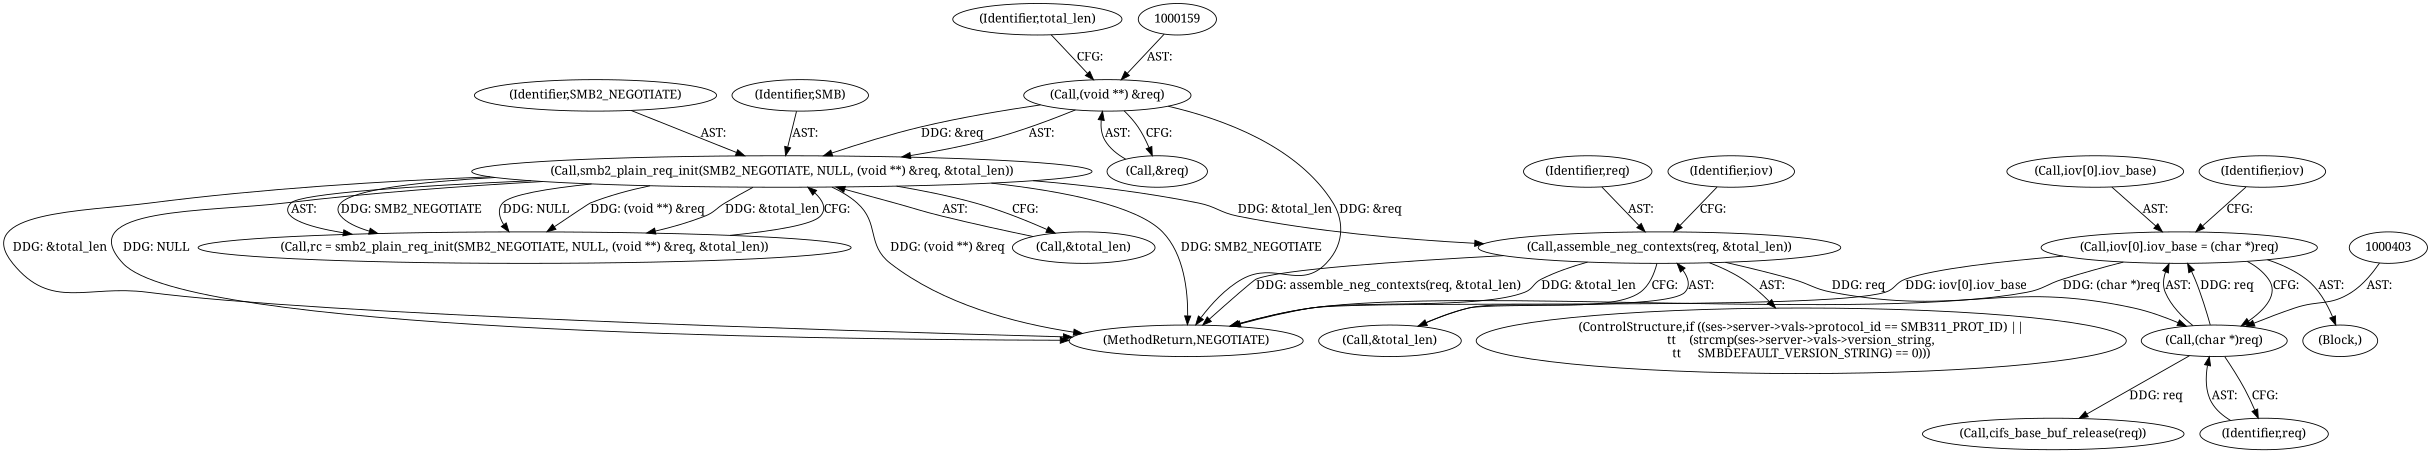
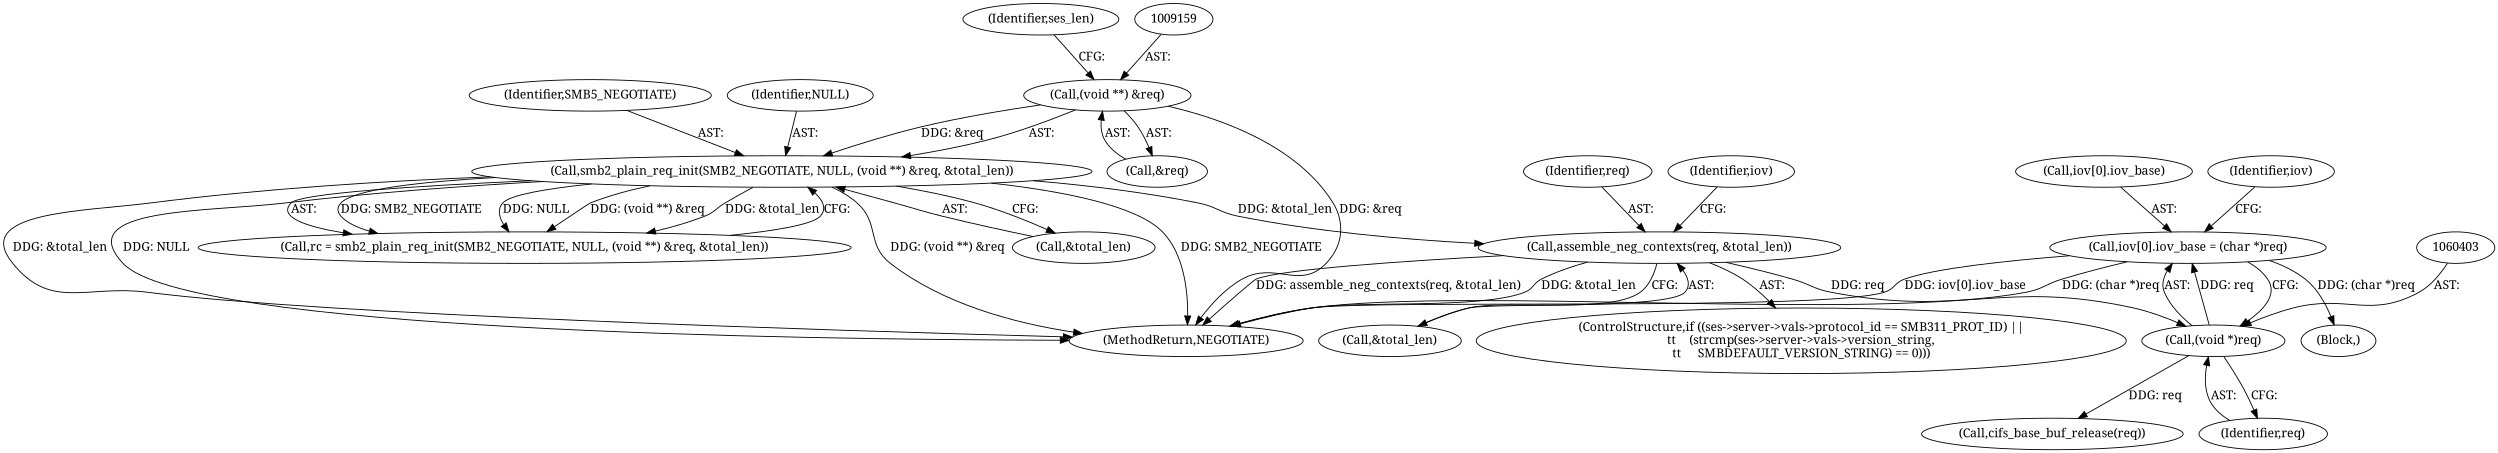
  digraph {
    fontname="Noto Serif"
    node [fontname="Noto Serif"]
    edge [fontname="Noto Serif"]
    n1 [label="(Call,iov[0].iov_base = (char *)req)"]
-   n2 [label="(Call,(char *)req)"]
+   n2 [label="(Call,(void *)req)"]
    n3 [label="(MethodReturn,NEGOTIATE)"]
    n4 [label="(Block,)"]
    n5 [label="(Call,cifs_base_buf_release(req))"]
    n6 [label="(Identifier,req)"]
    n7 [label="(Call,assemble_neg_contexts(req, &total_len))"]
    n8 [label="(Call,&total_len)"]
    n9 [label="(ControlStructure,if ((ses->server->vals->protocol_id == SMB311_PROT_ID) ||\n\t\t    (strcmp(ses->server->vals->version_string,\n\t\t     SMBDEFAULT_VERSION_STRING) == 0)))"]
    n10 [label="(Call,smb2_plain_req_init(SMB2_NEGOTIATE, NULL, (void **) &req, &total_len))"]
    n11 [label="(Call,rc = smb2_plain_req_init(SMB2_NEGOTIATE, NULL, (void **) &req, &total_len))"]
    n12 [label="(Call,&total_len)"]
    n13 [label="(Call,(void **) &req)"]
    n14 [label="(Call,&req)"]
    n15 [label="(Identifier,req)"]
-   n16 [label="(Identifier,SMB2_NEGOTIATE)"]
-   n17 [label="(Identifier,total_len)"]
+   n16 [label="(Identifier,SMB5_NEGOTIATE)"]
+   n17 [label="(Identifier,ses_len)"]
    n18 [label="(Call,iov[0].iov_base)"]
    n19 [label="(Identifier,iov)"]
    n20 [label="(Identifier,iov)"]
-   n21 [label="(Identifier,SMB)"]
-   1000403
-   1000159
+   n21 [label="(Identifier,NULL)"]
+   1000403 [label=1060403]
+   1000159 [label=1009159]
    n1 -> n2 [label="CFG: "]
    n1 -> n3 [label="DDG: iov[0].iov_base"]
    n1 -> n3 [label="DDG: (char *)req"]
-   n1 -> n4 [label="AST: "]
+   n1 -> n4 [label="DDG: (char *)req"]
    n2 -> n1 [label="AST: "]
    n2 -> n1 [label="DDG: req"]
    n2 -> n5 [label="DDG: req"]
    n2 -> n6 [label="CFG: "]
    n6 -> n2 [label="AST: "]
    n7 -> n2 [label="DDG: req"]
    n7 -> n3 [label="DDG: &total_len"]
    n7 -> n3 [label="DDG: assemble_neg_contexts(req, &total_len)"]
    n7 -> n8 [label="CFG: "]
    n7 -> n9 [label="AST: "]
    n8 -> n7 [label="AST: "]
    n10 -> n3 [label="DDG: NULL"]
    n10 -> n3 [label="DDG: (void **) &req"]
    n10 -> n3 [label="DDG: SMB2_NEGOTIATE"]
    n10 -> n3 [label="DDG: &total_len"]
    n10 -> n7 [label="DDG: &total_len"]
    n10 -> n11 [label="AST: "]
    n10 -> n11 [label="DDG: SMB2_NEGOTIATE"]
    n10 -> n11 [label="DDG: NULL"]
    n10 -> n11 [label="DDG: (void **) &req"]
    n10 -> n11 [label="DDG: &total_len"]
    n10 -> n12 [label="CFG: "]
    n11 -> n10 [label="CFG: "]
    n12 -> n10 [label="AST: "]
    n13 -> n3 [label="DDG: &req"]
    n13 -> n10 [label="AST: "]
    n13 -> n10 [label="DDG: &req"]
-   n13 -> n14 [label="CFG: "]
+   n13 -> n14 [label="AST: "]
    n14 -> n13 [label="AST: "]
    n15 -> n7 [label="AST: "]
    n16 -> n10 [label="AST: "]
    n17 -> n13 [label="CFG: "]
    n18 -> n1 [label="AST: "]
    n19 -> n1 [label="CFG: "]
    n20 -> n7 [label="CFG: "]
    n21 -> n10 [label="AST: "]
    1000403 -> n2 [label="AST: "]
    1000159 -> n13 [label="AST: "]
  }
